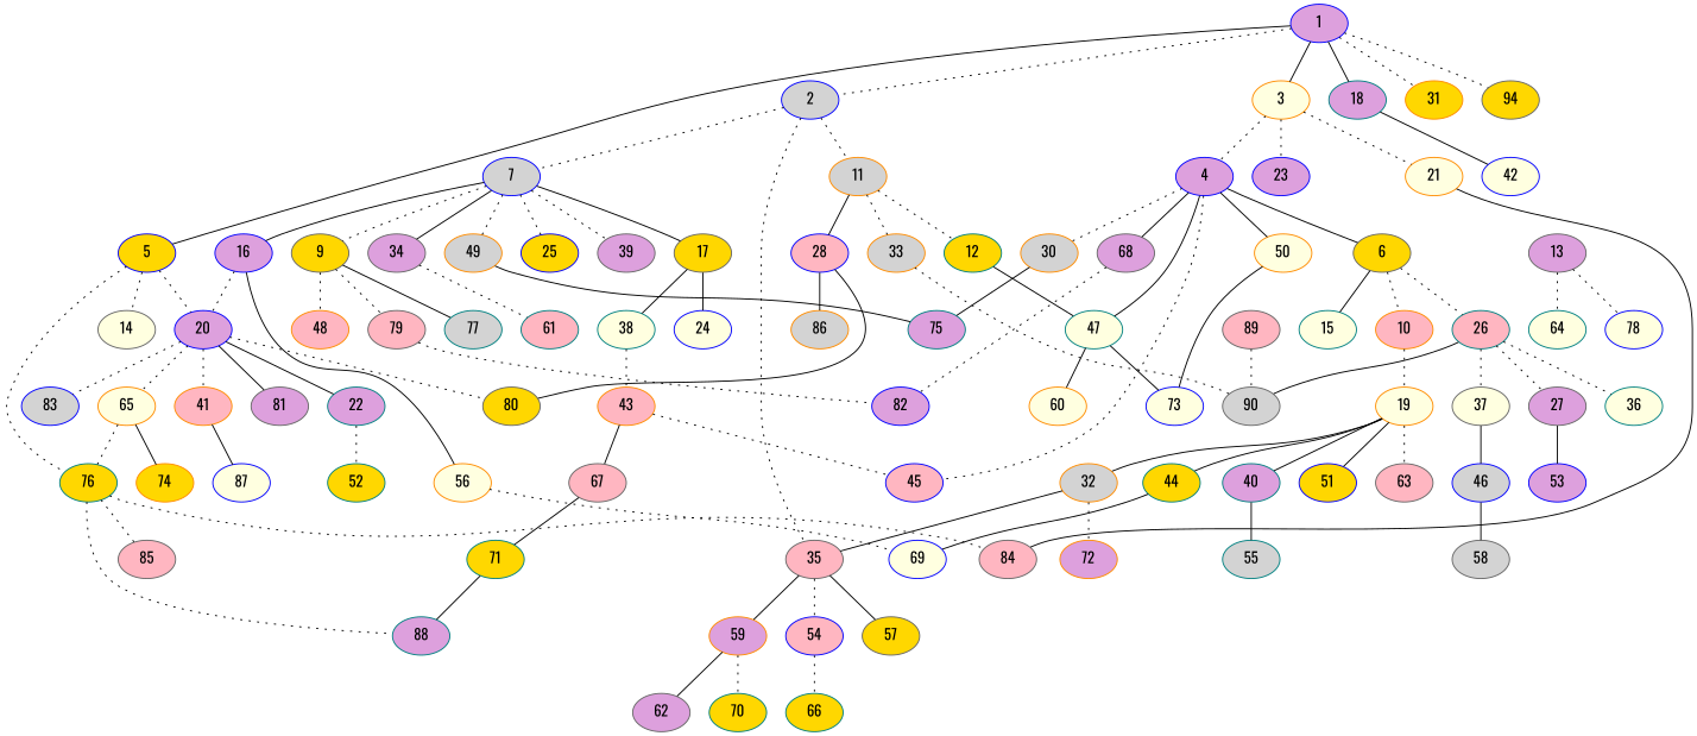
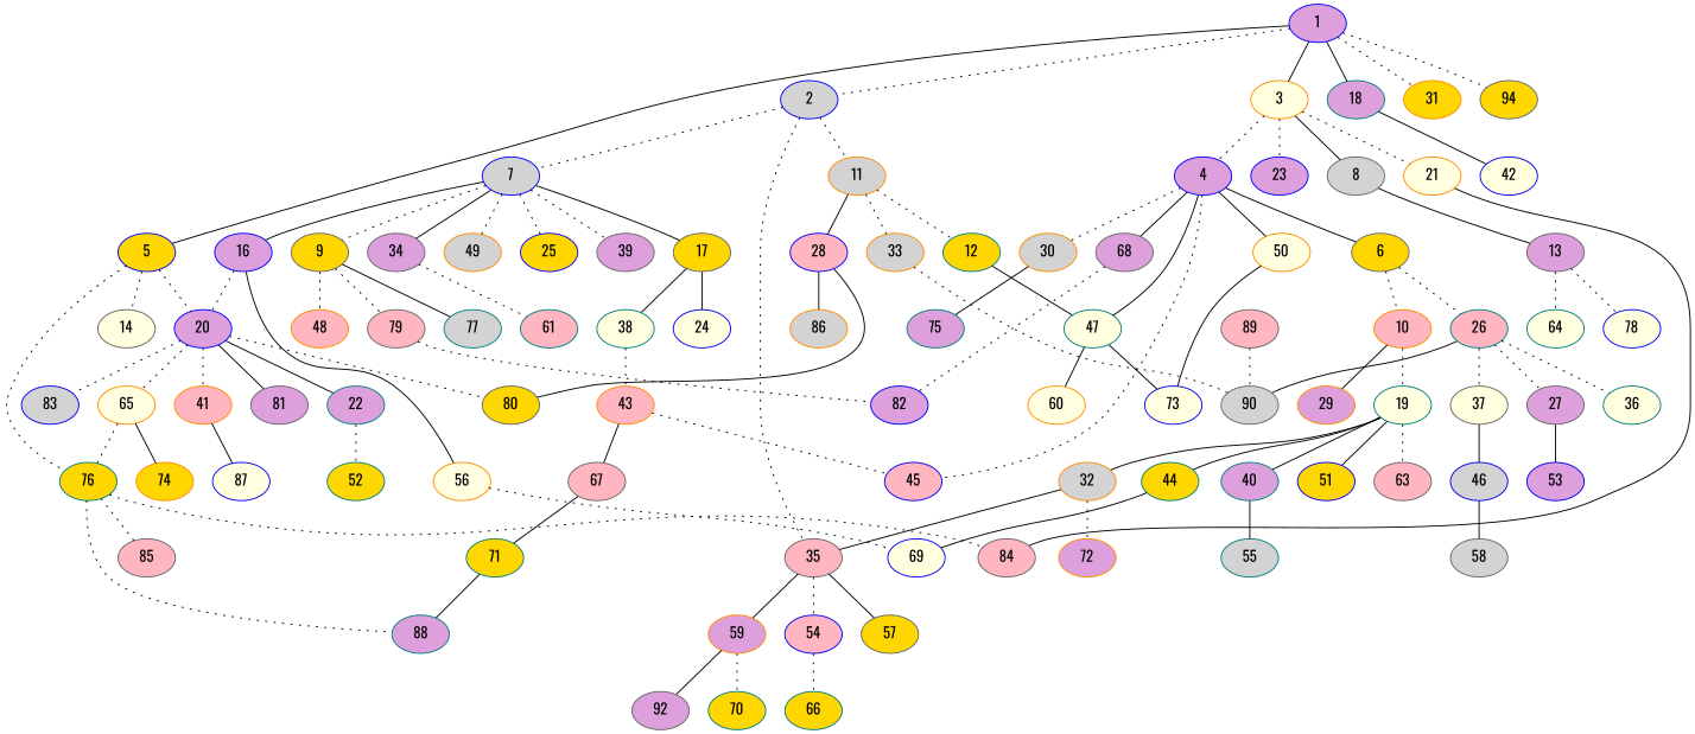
  graph {
    fontname=Oswald
    node [color=gray40 fillcolor=plum fontname=Oswald style=filled]
    edge [fontname=Oswald style=dotted]
    1 [color=blue]
    2 [color=blue fillcolor=lightgrey]
    3 [color=darkorange fillcolor=lightyellow]
    5 [color=blue fillcolor=gold]
    18 [color=teal]
    31 [color=darkorange fillcolor=gold]
    n7 [fillcolor=gold label=94]
    7 [color=blue fillcolor=lightgrey]
    11 [color=darkorange fillcolor=lightgrey]
    35 [fillcolor=lightpink]
    4 [color=blue]
+   8 [fillcolor=lightgrey]
    21 [color=darkorange fillcolor=lightyellow]
    23 [color=blue]
    14 [fillcolor=lightyellow]
    20 [color=blue]
    76 [color=teal fillcolor=gold]
    42 [color=blue fillcolor=lightyellow]
    9 [fillcolor=gold]
    16 [color=blue]
    17 [fillcolor=gold]
    25 [color=blue fillcolor=gold]
    34
    39
    49 [color=darkorange fillcolor=lightgrey]
    12 [color=teal fillcolor=gold]
    28 [color=blue fillcolor=lightpink]
    33 [color=darkorange fillcolor=lightgrey]
    54 [color=blue fillcolor=lightpink]
    57 [fillcolor=gold]
    59 [color=darkorange]
    6 [fillcolor=gold]
    30 [color=darkorange fillcolor=lightgrey]
    45 [color=blue fillcolor=lightpink]
    47 [color=teal fillcolor=lightyellow]
    50 [color=darkorange fillcolor=lightyellow]
    68
    13
    84 [fillcolor=lightpink]
    10 [color=darkorange fillcolor=lightpink]
-   15 [color=teal fillcolor=lightyellow]
    26 [color=teal fillcolor=lightpink]
    75 [color=teal]
    60 [color=darkorange fillcolor=lightyellow]
    73 [color=blue fillcolor=lightyellow]
    82 [color=blue]
    22 [color=teal]
    41 [color=darkorange fillcolor=lightpink]
    65 [color=darkorange fillcolor=lightyellow]
    80 [fillcolor=gold]
    81
    83 [color=blue fillcolor=lightgrey]
    88 [color=teal]
    85 [fillcolor=lightpink]
-   19 [color=darkorange fillcolor=lightyellow]
+   19 [color=teal fillcolor=lightyellow]
+   29 [color=darkorange]
    27
    36 [color=teal fillcolor=lightyellow]
    37 [fillcolor=lightyellow]
    90 [fillcolor=lightgrey]
    48 [color=darkorange fillcolor=lightpink]
    77 [color=teal fillcolor=lightgrey]
    79 [fillcolor=lightpink]
    56 [color=darkorange fillcolor=lightyellow]
    24 [color=blue fillcolor=lightyellow]
    38 [color=teal fillcolor=lightyellow]
    61 [color=teal fillcolor=lightpink]
    64 [color=teal fillcolor=lightyellow]
    78 [color=blue fillcolor=lightyellow]
    32 [color=darkorange fillcolor=lightgrey]
    40 [color=teal]
    44 [color=teal fillcolor=gold]
    51 [color=blue fillcolor=gold]
    63 [fillcolor=lightpink]
    86 [color=darkorange fillcolor=lightgrey]
    69 [color=blue fillcolor=lightyellow]
    43 [color=darkorange fillcolor=lightpink]
    72 [color=darkorange]
    55 [color=teal fillcolor=lightgrey]
    52 [color=teal fillcolor=gold]
    87 [color=blue fillcolor=lightyellow]
    74 [color=darkorange fillcolor=gold]
    53 [color=blue]
    46 [color=blue fillcolor=lightgrey]
    66 [color=teal fillcolor=gold]
-   62
+   62 [label=92]
    70 [color=teal fillcolor=gold]
    58 [fillcolor=lightgrey]
    67 [fillcolor=lightpink]
    71 [color=teal fillcolor=gold]
    89 [fillcolor=lightpink]
    1 -- 2
    1 -- 3 [style=solid]
    1 -- 5 [style=solid]
    1 -- 18 [style=solid]
    1 -- 31
    1 -- n7
    2 -- 7
    2 -- 11
    2 -- 35
    3 -- 4
+   3 -- 8 [style=solid]
    3 -- 21
    3 -- 23
    5 -- 14
    5 -- 20
    5 -- 76
    18 -- 42 [style=solid]
    7 -- 9
    7 -- 16 [style=solid]
    7 -- 17 [style=solid]
    7 -- 25
    7 -- 34 [style=solid]
    7 -- 39
    7 -- 49
    11 -- 12
    11 -- 28 [style=solid]
    11 -- 33
    35 -- 54
    35 -- 57 [style=solid]
    35 -- 59 [style=solid]
    4 -- 6 [style=solid]
    4 -- 30
    4 -- 45
    4 -- 47 [style=solid]
    4 -- 50 [style=solid]
    4 -- 68 [style=solid]
+   8 -- 13 [style=solid]
    21 -- 84 [style=solid]
    20 -- 22 [style=solid]
    20 -- 41
    20 -- 65
    20 -- 80
    20 -- 81 [style=solid]
    20 -- 83
    76 -- 84
    76 -- 88
    76 -- 85
    9 -- 48
    9 -- 77 [style=solid]
    9 -- 79
    16 -- 20
    16 -- 56 [style=solid]
    17 -- 24 [style=solid]
    17 -- 38 [style=solid]
    34 -- 61
-   49 -- 75 [style=solid]
    12 -- 47 [style=solid]
    28 -- 80 [style=solid]
    28 -- 86 [style=solid]
    33 -- 90
    54 -- 66
    59 -- 62 [style=solid]
    59 -- 70
    6 -- 10
-   6 -- 15 [style=solid]
    6 -- 26
    30 -- 75 [style=solid]
    47 -- 60 [style=solid]
    47 -- 73 [style=solid]
    50 -- 73 [style=solid]
    68 -- 82
    13 -- 64
    13 -- 78
    10 -- 19
+   10 -- 29 [style=solid]
    26 -- 27
    26 -- 36
    26 -- 37
    26 -- 90 [style=solid]
    22 -- 52
    41 -- 87 [style=solid]
    65 -- 76
    65 -- 74 [style=solid]
    19 -- 32 [style=solid]
    19 -- 40 [style=solid]
    19 -- 44 [style=solid]
    19 -- 51 [style=solid]
    19 -- 63
    27 -- 53 [style=solid]
    37 -- 46 [style=solid]
    79 -- 82
    56 -- 69
    38 -- 43
    32 -- 35 [style=solid]
    32 -- 72
    40 -- 55 [style=solid]
    44 -- 69 [style=solid]
    43 -- 45
    43 -- 67 [style=solid]
    46 -- 58 [style=solid]
    67 -- 71 [style=solid]
    71 -- 88 [style=solid]
    89 -- 90
  }
